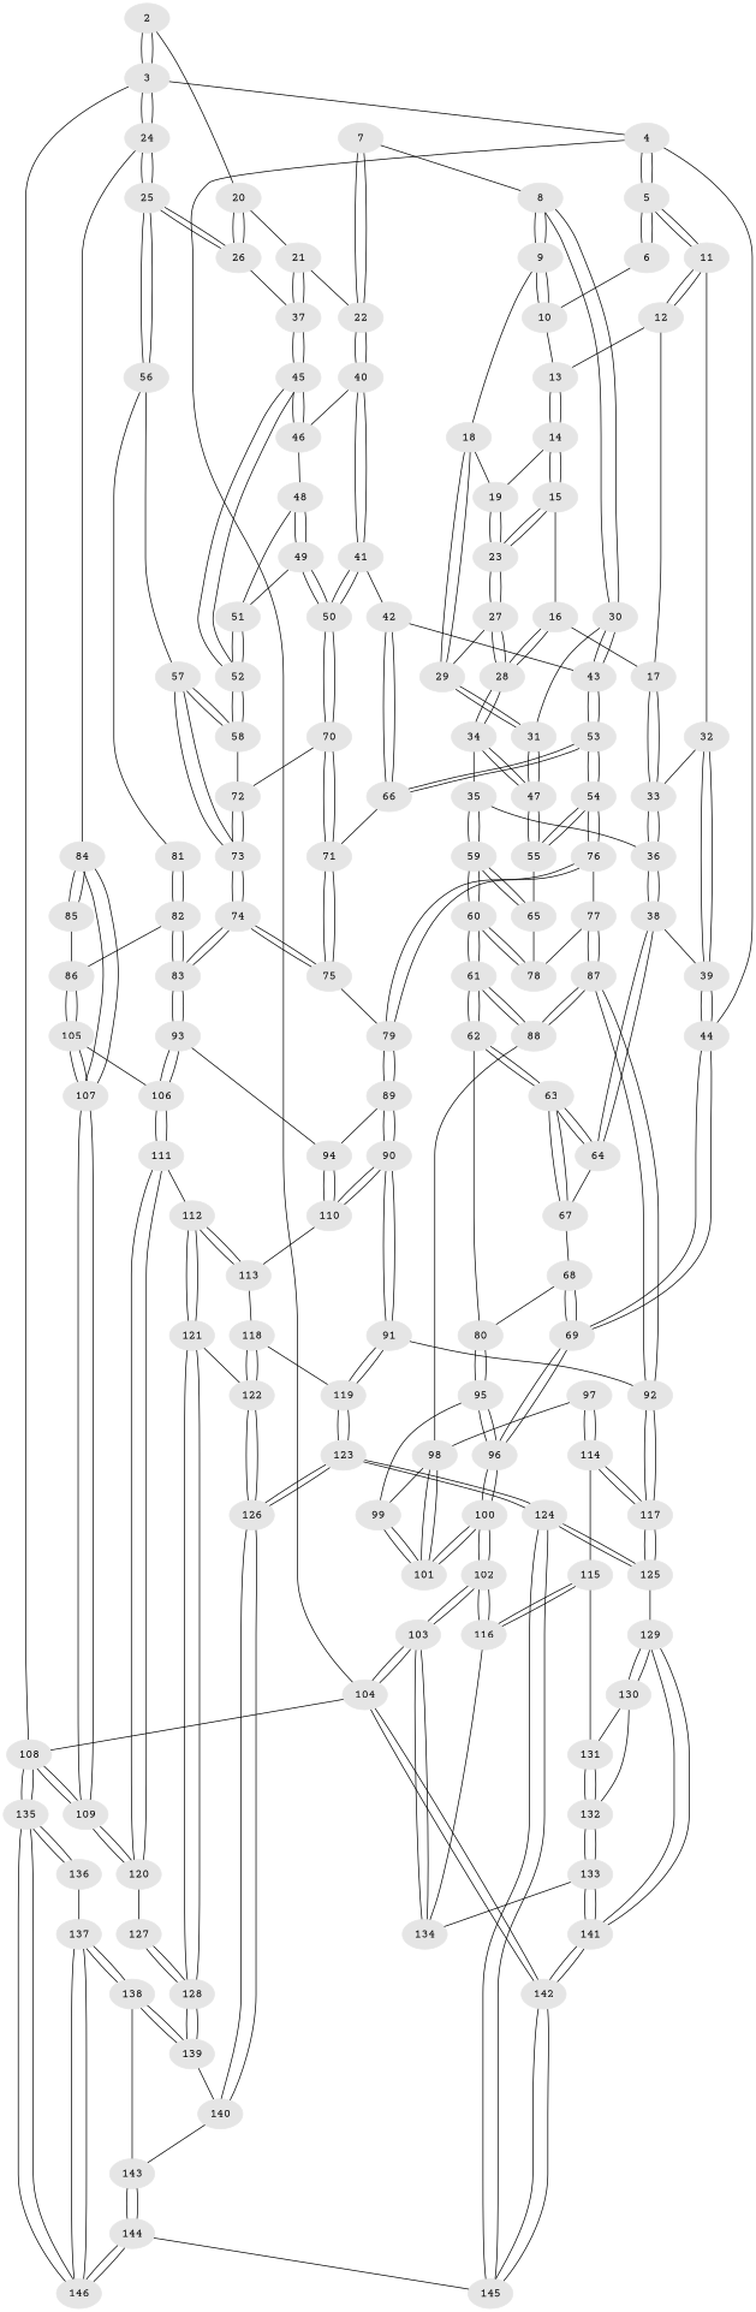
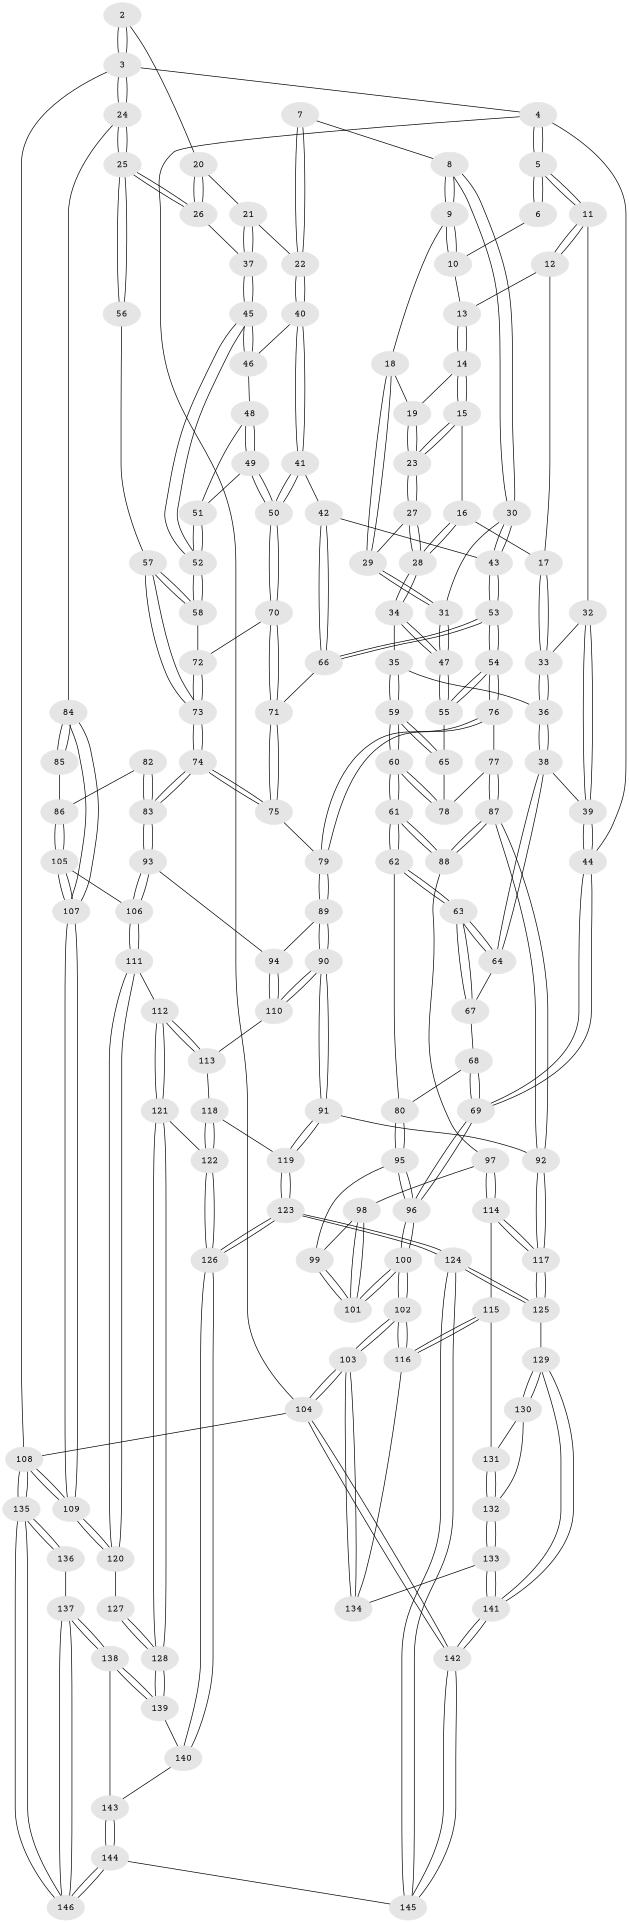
  graph {
    fontname="Courier Prime"
    node [color=gray90 fontname="Courier Prime" style=filled]
    edge [fontname="Courier Prime"]
    2
    3
    20
    7
    8
    22
    4
    24
    108
    21
    26
    5
    44
    104
    25
    84
    109
    135
    6
    11
    69
    142
    10
    12
    32
    13
    9
    30
    40
    18
    31
    43
    19
    29
    14
    17
    33
    39
    15
    16
    23
    28
    27
    34
    36
    37
    45
    41
    46
    56
    85
    107
    57
-   81
    47
    35
    53
    55
    38
    59
    65
    60
    64
    52
    67
    42
    50
    48
    66
    70
    71
    54
    96
    58
    49
    51
    72
    76
    79
    77
    78
    73
    82
    74
    61
    62
    88
    63
    80
    97
    95
    68
    75
    100
    83
    93
    89
    87
    92
    90
    94
    99
    86
    105
    106
    117
    98
    114
    91
    110
    119
    113
    123
    125
    111
    101
    102
    115
    103
    116
    134
    145
    120
    112
    136
    146
    127
    118
    121
    122
    128
    131
    132
    129
    126
    124
    139
    140
    130
    141
    143
    137
    133
    138
    144
    2 -- 3
    2 -- 3
    2 -- 20
    3 -- 4
    3 -- 24
    3 -- 24
    3 -- 108
    20 -- 21
    20 -- 26
    20 -- 26
    7 -- 8
    7 -- 22
    7 -- 22
    8 -- 9
    8 -- 9
    8 -- 30
    8 -- 30
    22 -- 40
    22 -- 40
    4 -- 5
    4 -- 5
    4 -- 44
    4 -- 104
    24 -- 25
    24 -- 25
    24 -- 84
    108 -- 109
    108 -- 109
    108 -- 135
    108 -- 135
    21 -- 22
    21 -- 37
    21 -- 37
    26 -- 37
    5 -- 6
    5 -- 6
    5 -- 11
    5 -- 11
    44 -- 69
    44 -- 69
    104 -- 108
    104 -- 142
    104 -- 142
    25 -- 26
    25 -- 26
    25 -- 56
    25 -- 56
    84 -- 85
    84 -- 85
    84 -- 107
    84 -- 107
    109 -- 120
    109 -- 120
    135 -- 136
    135 -- 136
    135 -- 146
    135 -- 146
    6 -- 10
    11 -- 12
    11 -- 12
    11 -- 32
    69 -- 96
    69 -- 96
    142 -- 145
    142 -- 145
    10 -- 13
    12 -- 13
    12 -- 17
    32 -- 33
    32 -- 39
    32 -- 39
    13 -- 14
    13 -- 14
    9 -- 10
    9 -- 10
    9 -- 18
    30 -- 31
    30 -- 43
    30 -- 43
    40 -- 41
    40 -- 41
    40 -- 46
    18 -- 19
    18 -- 29
    18 -- 29
    31 -- 47
    31 -- 47
    43 -- 53
    43 -- 53
    19 -- 23
    19 -- 23
    29 -- 31
    29 -- 31
    14 -- 19
    14 -- 15
    14 -- 15
    17 -- 33
    17 -- 33
    33 -- 36
    33 -- 36
    39 -- 44
    39 -- 44
    15 -- 16
    15 -- 23
    15 -- 23
    16 -- 17
    16 -- 28
    16 -- 28
    23 -- 27
    23 -- 27
    28 -- 34
    28 -- 34
    27 -- 29
    27 -- 28
    27 -- 28
    34 -- 47
    34 -- 47
    34 -- 35
    36 -- 38
    36 -- 38
    37 -- 45
    37 -- 45
    45 -- 46
    45 -- 46
    45 -- 52
    45 -- 52
    41 -- 42
    41 -- 50
    41 -- 50
    46 -- 48
    56 -- 57
-   56 -- 81
    85 -- 86
    107 -- 109
    107 -- 109
    57 -- 58
    57 -- 58
    57 -- 73
    57 -- 73
-   81 -- 82
-   81 -- 82
    47 -- 55
    47 -- 55
    35 -- 36
    35 -- 59
    35 -- 59
    53 -- 66
    53 -- 66
    53 -- 54
    53 -- 54
    55 -- 65
    38 -- 39
    38 -- 64
    38 -- 64
    59 -- 65
    59 -- 65
    59 -- 60
    59 -- 60
    65 -- 78
    60 -- 78
    60 -- 78
    60 -- 61
    60 -- 61
    64 -- 67
    52 -- 58
    52 -- 58
    67 -- 68
    42 -- 43
    42 -- 66
    42 -- 66
    50 -- 70
    50 -- 70
    48 -- 49
    48 -- 49
    48 -- 51
    66 -- 71
    70 -- 71
    70 -- 71
    70 -- 72
    71 -- 75
    71 -- 75
    54 -- 55
    54 -- 55
    54 -- 76
    54 -- 76
    96 -- 100
    96 -- 100
    58 -- 72
    49 -- 50
    49 -- 50
    49 -- 51
    51 -- 52
    51 -- 52
    72 -- 73
    72 -- 73
    76 -- 79
    76 -- 79
    76 -- 77
    79 -- 89
    79 -- 89
    77 -- 78
    77 -- 87
    77 -- 87
    73 -- 74
    73 -- 74
    82 -- 83
    82 -- 83
    82 -- 86
    74 -- 75
    74 -- 75
    74 -- 83
    74 -- 83
    61 -- 62
    61 -- 62
    61 -- 88
    61 -- 88
    62 -- 63
    62 -- 63
    62 -- 80
-   88 -- 98
+   88 -- 97
    63 -- 64
    63 -- 64
    63 -- 67
    63 -- 67
    80 -- 95
    80 -- 95
    97 -- 98
    97 -- 114
    97 -- 114
    95 -- 96
    95 -- 96
    95 -- 99
    68 -- 69
    68 -- 69
    68 -- 80
    75 -- 79
    100 -- 101
    100 -- 101
    100 -- 102
    100 -- 102
    83 -- 93
    83 -- 93
    93 -- 94
    93 -- 106
    93 -- 106
    89 -- 90
    89 -- 90
    89 -- 94
    87 -- 88
    87 -- 88
    87 -- 92
    87 -- 92
    92 -- 117
    92 -- 117
    90 -- 91
    90 -- 91
    90 -- 110
    90 -- 110
    94 -- 110
    94 -- 110
    99 -- 101
    99 -- 101
    86 -- 105
    86 -- 105
    105 -- 107
    105 -- 107
    105 -- 106
    106 -- 111
    106 -- 111
    117 -- 125
    117 -- 125
    98 -- 99
    98 -- 101
    98 -- 101
    114 -- 117
    114 -- 117
    114 -- 115
    91 -- 92
    91 -- 119
    91 -- 119
    110 -- 113
    119 -- 123
    119 -- 123
    113 -- 118
    123 -- 126
    123 -- 126
    123 -- 124
    123 -- 124
    125 -- 129
    111 -- 120
    111 -- 120
    111 -- 112
    102 -- 103
    102 -- 103
    102 -- 116
    102 -- 116
    115 -- 116
    115 -- 116
    115 -- 131
    103 -- 104
    103 -- 104
    103 -- 134
    103 -- 134
    116 -- 134
    120 -- 127
    112 -- 113
    112 -- 113
    112 -- 121
    112 -- 121
    136 -- 137
    127 -- 128
    127 -- 128
    118 -- 119
    118 -- 122
    118 -- 122
    121 -- 122
    121 -- 128
    121 -- 128
    122 -- 126
    122 -- 126
    128 -- 139
    128 -- 139
    131 -- 132
    131 -- 132
    132 -- 133
    132 -- 133
    129 -- 130
    129 -- 130
    129 -- 141
    129 -- 141
    126 -- 140
    126 -- 140
    124 -- 125
    124 -- 125
    124 -- 145
    124 -- 145
    139 -- 140
    140 -- 143
    130 -- 131
    130 -- 132
    141 -- 142
    141 -- 142
    143 -- 144
    143 -- 144
    137 -- 146
    137 -- 146
    137 -- 138
    137 -- 138
    133 -- 134
    133 -- 141
    133 -- 141
    138 -- 139
    138 -- 139
    138 -- 143
    144 -- 145
    144 -- 146
    144 -- 146
  }
